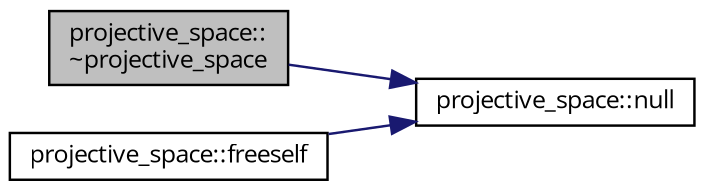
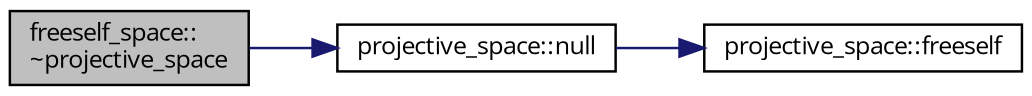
  digraph {
    fontname="Open Sans"
    rankdir=LR
    node [color=black fillcolor=white fontname="Open Sans" fontsize=10 shape=record style=filled]
    edge [color=midnightblue fontname="Open Sans" fontsize=10 labelfontname=Helvetica labelfontsize=10 style=solid]
-   n1 [fillcolor=grey75 fontcolor=black height=0.2 label="projective_space::\l~projective_space" width=0.4]
+   n1 [fillcolor=grey75 fontcolor=black height=0.2 label="freeself_space::\l~projective_space" width=0.4]
    n2 [height=0.2 label="projective_space::null" width=0.4]
    n3 [height=0.2 label="projective_space::freeself" width=0.4]
    n1 -> n2
-   n3 -> n2
+   n2 -> n3
  }
